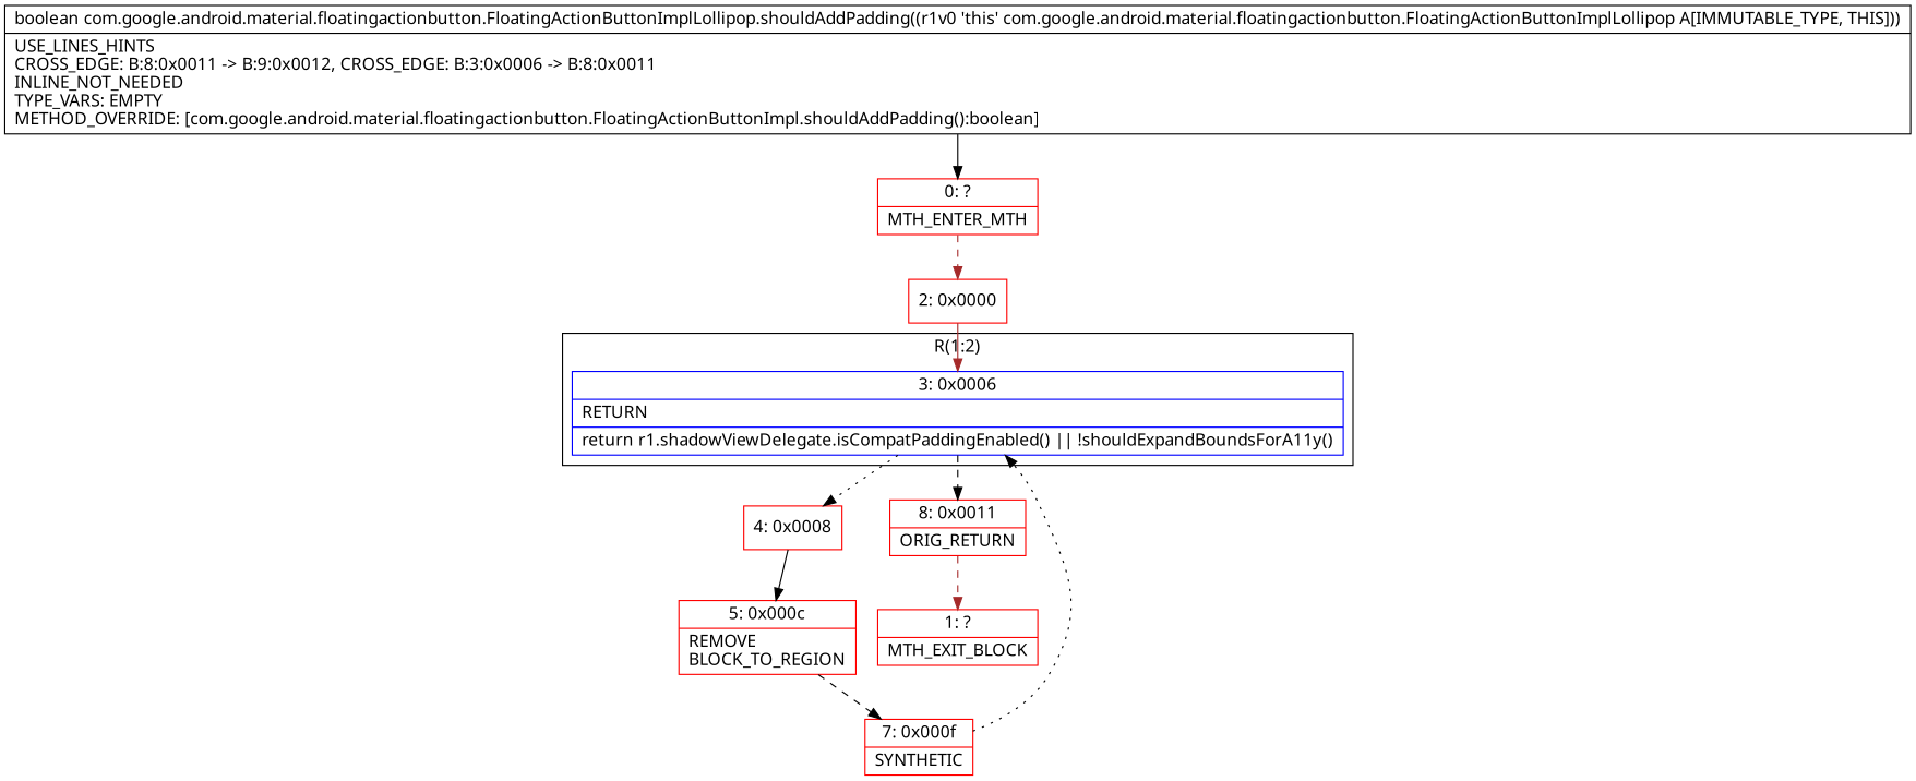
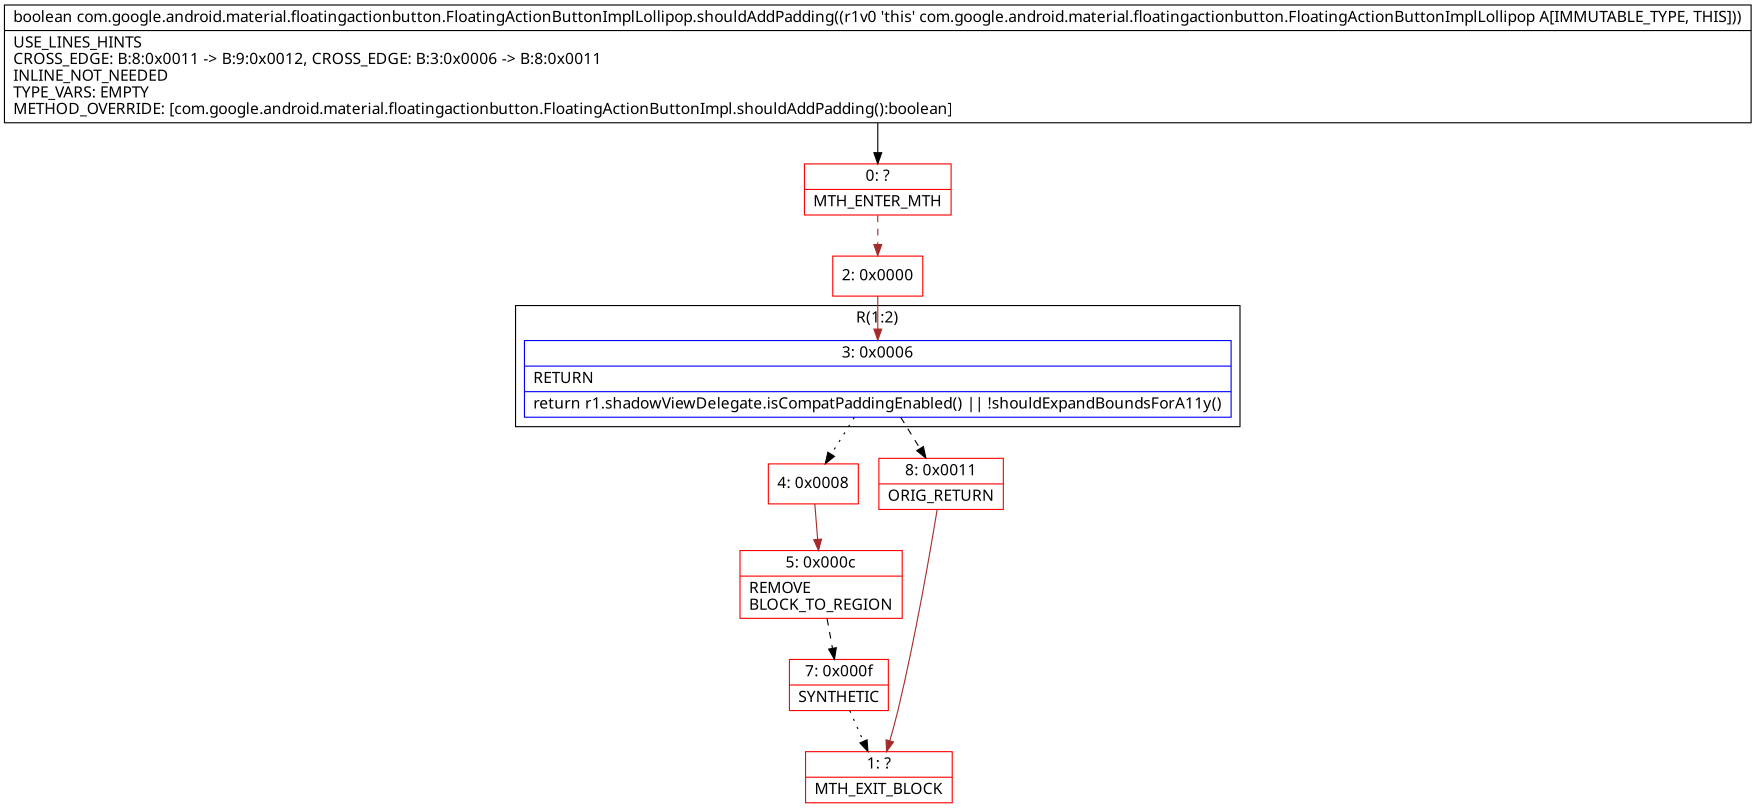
  digraph {
    fontname="Noto Sans"
    node [color=red fontname="Noto Sans" shape=record]
    edge [color=black fontname="Noto Sans" style=dashed]
    n1 [color=blue label="{3\:\ 0x0006|RETURN\l|return r1.shadowViewDelegate.isCompatPaddingEnabled() \|\| !shouldExpandBoundsForA11y()\l}"]
    n2 [label="{4\:\ 0x0008}"]
    n3 [label="{8\:\ 0x0011|ORIG_RETURN\l}"]
    n4 [label="{5\:\ 0x000c|REMOVE\lBLOCK_TO_REGION\l}"]
    n5 [label="{1\:\ ?|MTH_EXIT_BLOCK\l}"]
    n6 [label="{0\:\ ?|MTH_ENTER_MTH\l}"]
    n7 [label="{2\:\ 0x0000}"]
    n8 [label="{7\:\ 0x000f|SYNTHETIC\l}"]
    n9 [label="{boolean com.google.android.material.floatingactionbutton.FloatingActionButtonImplLollipop.shouldAddPadding((r1v0 'this' com.google.android.material.floatingactionbutton.FloatingActionButtonImplLollipop A[IMMUTABLE_TYPE, THIS]))  | USE_LINES_HINTS\lCROSS_EDGE: B:8:0x0011 \-\> B:9:0x0012, CROSS_EDGE: B:3:0x0006 \-\> B:8:0x0011\lINLINE_NOT_NEEDED\lTYPE_VARS: EMPTY\lMETHOD_OVERRIDE: [com.google.android.material.floatingactionbutton.FloatingActionButtonImpl.shouldAddPadding():boolean]\l}" color=""]
    subgraph cluster_1 {
      label="R(1:2)"
      n1
    }
    n1 -> n2 [style=dotted]
    n1 -> n3
-   n2 -> n4 [style=solid]
-   n3 -> n5 [color=brown]
+   n2 -> n4 [color=brown style=solid]
+   n3 -> n5 [color=brown style=solid]
    n4 -> n8
    n6 -> n7 [color=brown]
    n7 -> n1 [color=brown style=solid]
-   n8 -> n1 [style=dotted]
+   n8 -> n5 [style=dotted]
    n9 -> n6 [style=solid]
  }
